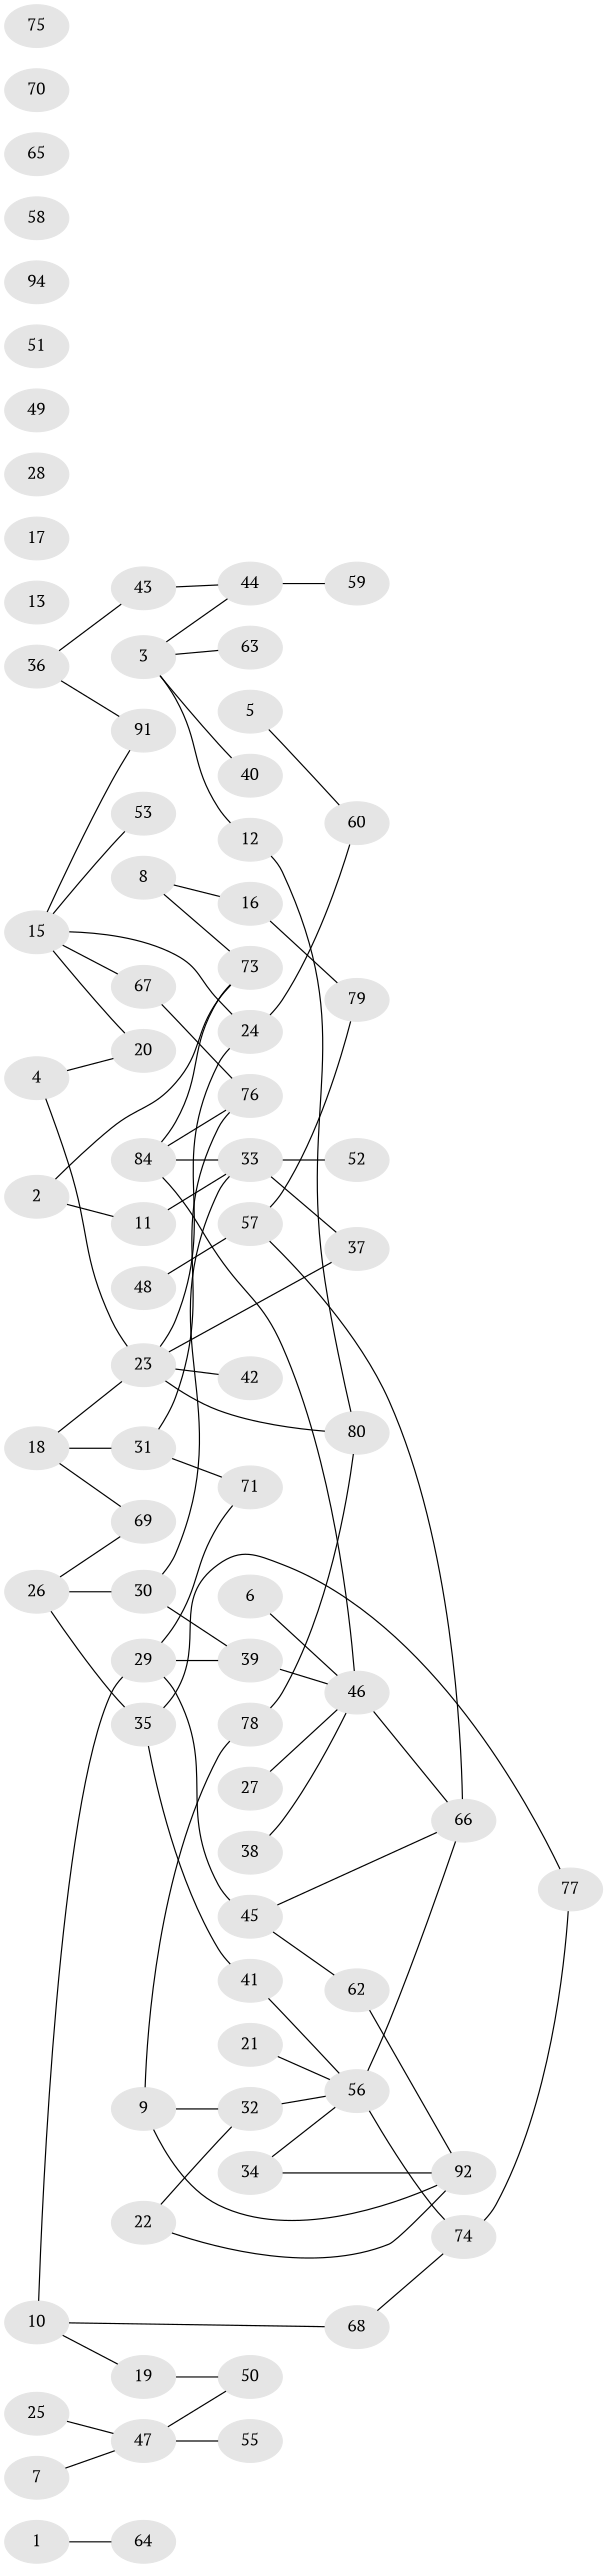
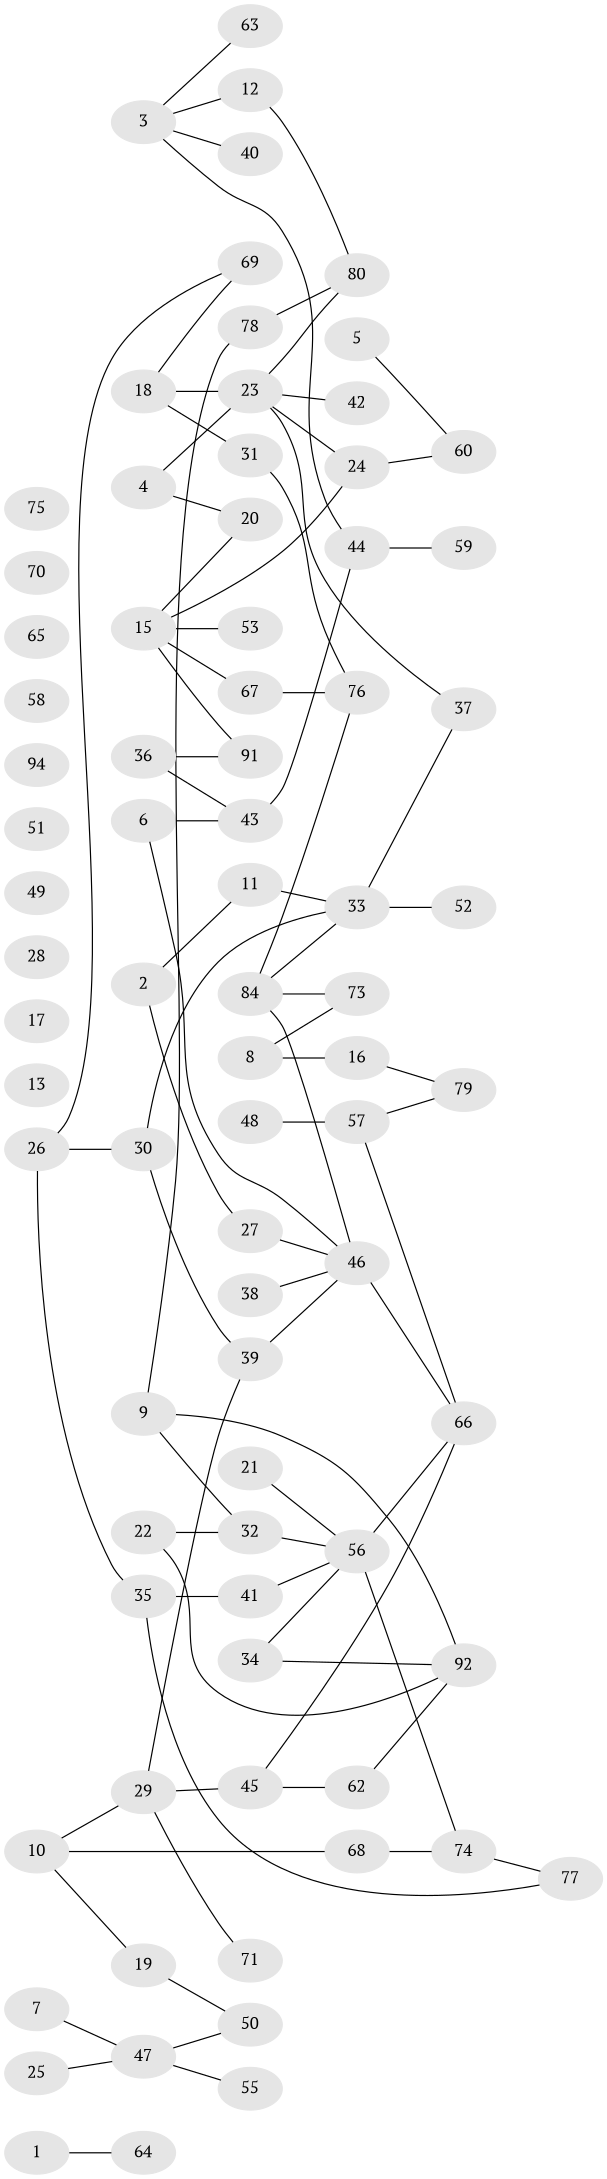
  graph {
    fontname="PT Serif"
    rankdir=LR
    node [color=gray90 fontname="PT Serif" style=filled]
    edge [fontname="PT Serif"]
    1
    64
    2
    11
    73
    33
    3
    12
    40
    44
    63
    80
    59
    4
    20
    23
    24
    37
    42
    5
    60
    6
    43
    46
    66
    7
    47
    50
    55
    8
    16
    79
    9
    32
    n35 [label=92]
    78
    56
    10
    19
    29
    68
    39
    45
    71
    74
    52
    13
    n48 [label=84]
    76
    15
    53
    n52 [label=91]
    67
    17
    18
    31
    69
    21
    22
    25
    26
    30
    35
    41
    77
    27
    28
    62
    34
    36
    38
    57
    48
    49
    51
    n76 [label=94]
    58
    65
    70
    75
    1 -- 64
    2 -- 11
-   2 -- 73
+   2 -- 27
    11 -- 33
    33 -- 37
    33 -- 52
    3 -- 12
    3 -- 40
    3 -- 44
    3 -- 63
    12 -- 80
    44 -- 59
    4 -- 20
    4 -- 23
    23 -- 80
    23 -- 24
    23 -- 37
    23 -- 42
    24 -- 60
    5 -- 60
+   6 -- 43
    6 -- 46
    43 -- 44
    46 -- 66
    7 -- 47
    47 -- 50
    47 -- 55
    8 -- 73
    8 -- 16
    16 -- 79
    9 -- 32
    9 -- n35
    9 -- 78
    32 -- 56
    78 -- 80
    56 -- 66
    56 -- 74
    10 -- 19
    10 -- 29
    10 -- 68
    19 -- 50
    29 -- 39
    29 -- 45
    29 -- 71
    68 -- 74
    39 -- 46
    45 -- 66
    45 -- 62
    74 -- 77
    n48 -- 73
    n48 -- 33
    n48 -- 46
    n48 -- 76
    15 -- 20
    15 -- 24
    15 -- 53
    15 -- n52
    15 -- 67
    67 -- 76
    18 -- 23
    18 -- 31
    18 -- 69
-   31 -- 71
    31 -- 76
    21 -- 56
    22 -- 32
    22 -- n35
    25 -- 47
    26 -- 69
    26 -- 30
    26 -- 35
    30 -- 33
    30 -- 39
    35 -- 41
    35 -- 77
    41 -- 56
    27 -- 46
    62 -- n35
    34 -- n35
    34 -- 56
    36 -- 43
    36 -- n52
    38 -- 46
    57 -- 66
    57 -- 79
    48 -- 57
  }
